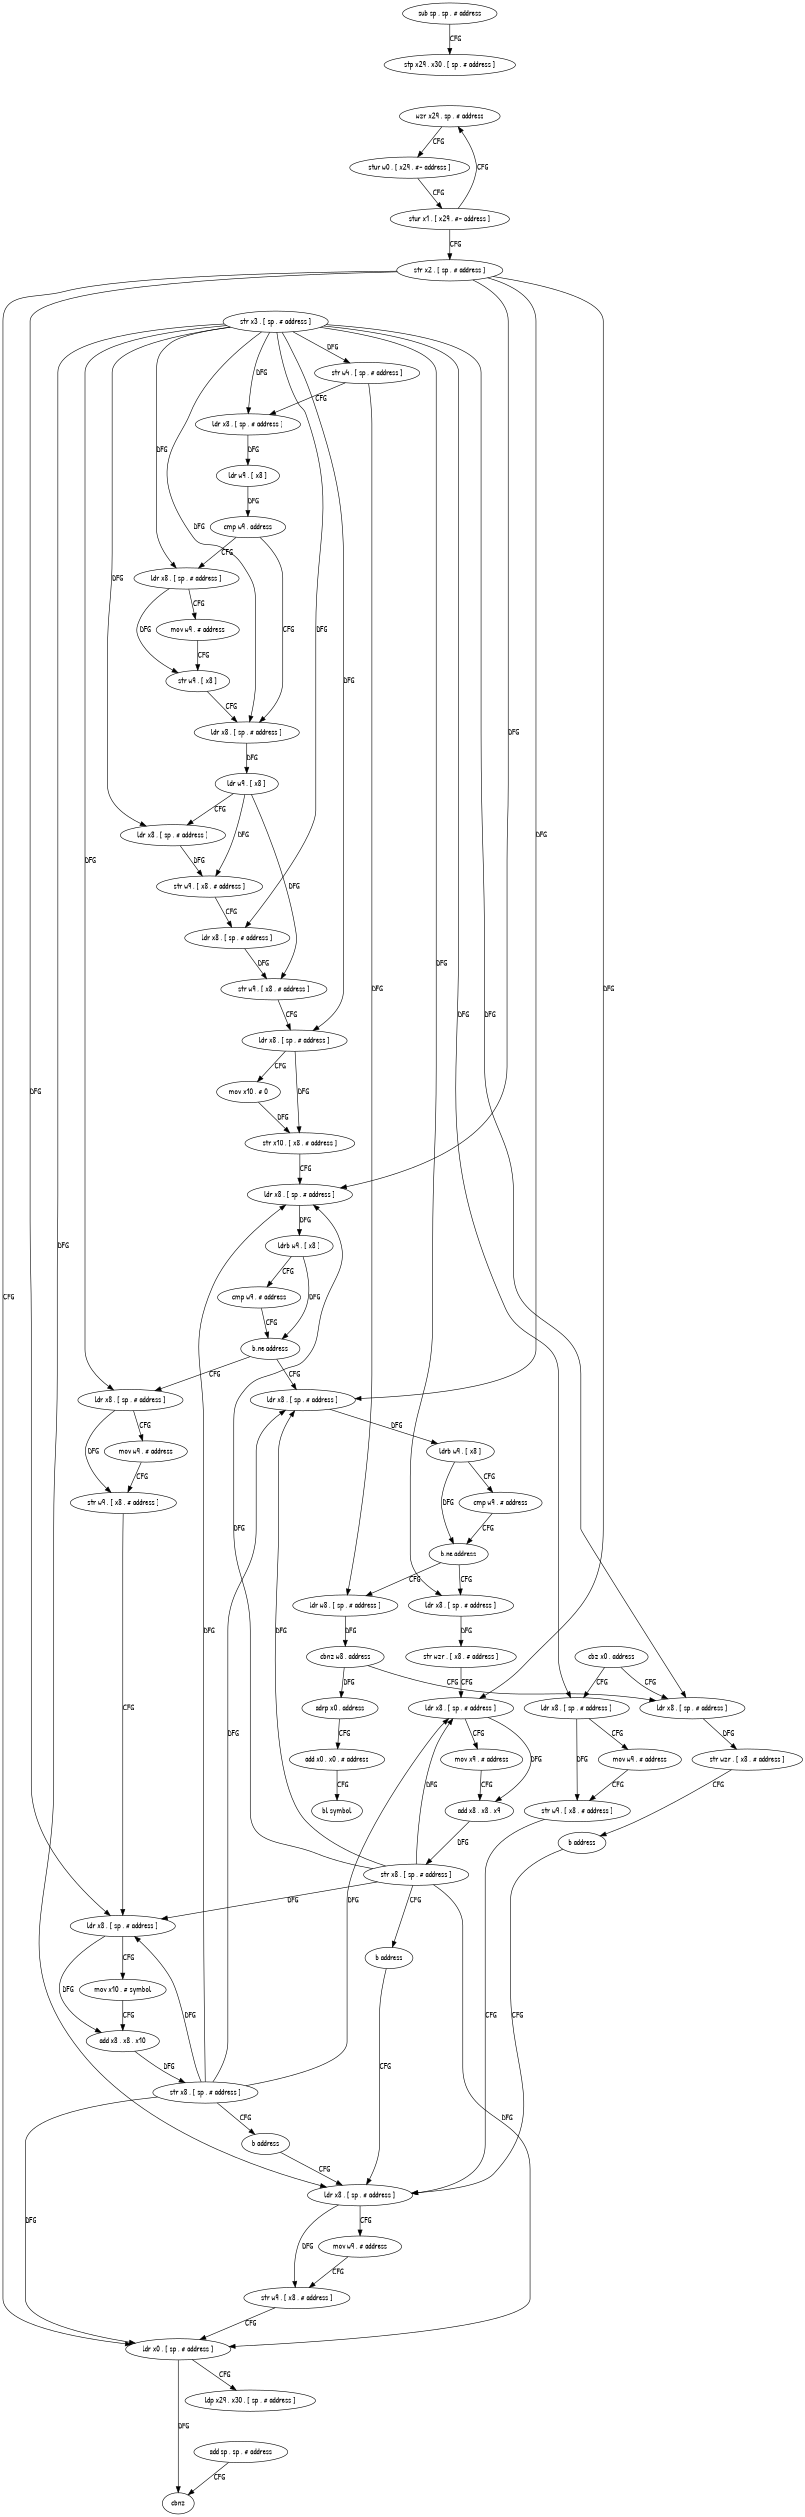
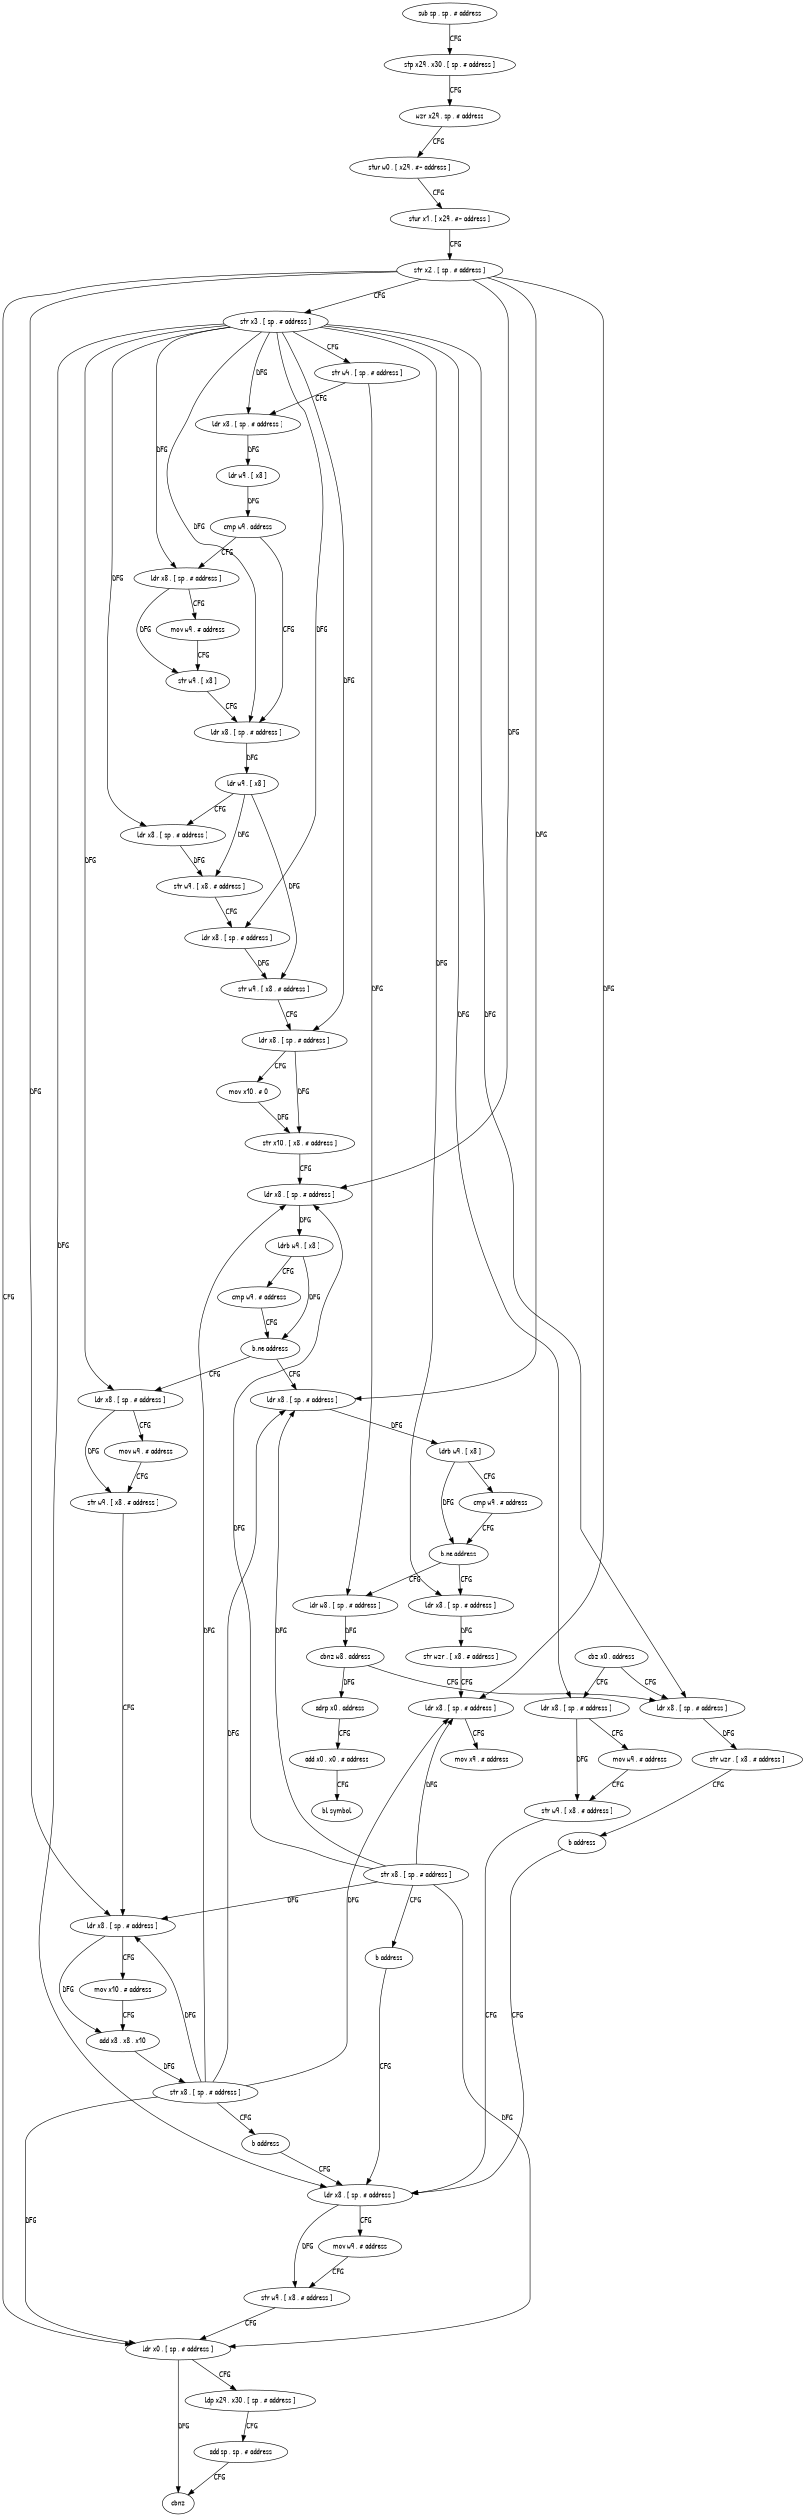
  digraph {
    fontname="Patrick Hand"
    node [fontname="Patrick Hand"]
    edge [fontname="Patrick Hand"]
    n1 [label="sub sp , sp , # address"]
    n2 [label="stp x29 , x30 , [ sp , # address ]"]
    n3 [label="wzr x29 , sp , # address"]
    n4 [label="stur w0 , [ x29 , #- address ]"]
    n5 [label="stur x1 , [ x29 , #- address ]"]
    n6 [label="str x2 , [ sp , # address ]"]
    n7 [label="str x3 , [ sp , # address ]"]
    n8 [label="ldr x8 , [ sp , # address ]"]
    n9 [label="ldr x8 , [ sp , # address ]"]
    n10 [label="ldr x8 , [ sp , # address ]"]
    n11 [label="ldr x8 , [ sp , # address ]"]
    n12 [label="ldr x0 , [ sp , # address ]"]
    n13 [label="str w4 , [ sp , # address ]"]
    n14 [label="ldr x8 , [ sp , # address ]"]
    n15 [label="ldr x8 , [ sp , # address ]"]
    n16 [label="ldr x8 , [ sp , # address ]"]
    n17 [label="ldr x8 , [ sp , # address ]"]
    n18 [label="ldr x8 , [ sp , # address ]"]
    n19 [label="ldr x8 , [ sp , # address ]"]
    n20 [label="ldr x8 , [ sp , # address ]"]
    n21 [label="ldr x8 , [ sp , # address ]"]
    n22 [label="ldr x8 , [ sp , # address ]"]
    n23 [label="ldr x8 , [ sp , # address ]"]
    n24 [label="ldr x8 , [ sp , # address ]"]
    n25 [label="ldrb w9 , [ x8 ]"]
    n26 [label="ldrb w9 , [ x8 ]"]
-   n27 [label="mov x10 , # symbol"]
+   n27 [label="mov x10 , # address"]
    n28 [label="add x8 , x8 , x10"]
    n29 [label="mov x9 , # address"]
-   n30 [label="add x8 , x8 , x9"]
    n31 [label="ldp x29 , x30 , [ sp , # address ]"]
    n32 [label=cbnz]
    n33 [label="ldr w8 , [ sp , # address ]"]
    n34 [label="ldr w9 , [ x8 ]"]
    n35 [label="ldr w9 , [ x8 ]"]
    n36 [label="mov w9 , # address"]
    n37 [label="str w9 , [ x8 ]"]
    n38 [label="str w9 , [ x8 , # address ]"]
    n39 [label="str w9 , [ x8 , # address ]"]
    n40 [label="mov x10 , # 0"]
    n41 [label="str x10 , [ x8 , # address ]"]
    n42 [label="mov w9 , # address"]
    n43 [label="str w9 , [ x8 , # address ]"]
    n44 [label="str wzr , [ x8 , # address ]"]
    n45 [label="mov w9 , # address"]
    n46 [label="str w9 , [ x8 , # address ]"]
    n47 [label="str wzr , [ x8 , # address ]"]
    n48 [label="mov w9 , # address"]
    n49 [label="str w9 , [ x8 , # address ]"]
    n50 [label="cbnz w8 , address"]
    n51 [label="cmp w9 , address"]
    n52 [label="cmp w9 , # address"]
    n53 [label="b.ne address"]
    n54 [label="cmp w9 , # address"]
    n55 [label="b.ne address"]
    n56 [label="adrp x0 , address"]
    n57 [label="str x8 , [ sp , # address ]"]
    n58 [label="b address"]
    n59 [label="add x0 , x0 , # address"]
    n60 [label="b address"]
    n61 [label="bl symbol"]
    n62 [label="str x8 , [ sp , # address ]"]
    n63 [label="b address"]
    n64 [label="add sp , sp , # address"]
    n65 [label="cbz x0 , address"]
    n1 -> n2 [label=CFG]
-   n5 -> n3 [label=CFG]
+   n2 -> n3 [label=CFG]
    n3 -> n4 [label=CFG]
    n4 -> n5 [label=CFG]
    n5 -> n6 [label=CFG]
+   n6 -> n7 [label=CFG]
    n6 -> n8 [label=DFG]
    n6 -> n9 [label=DFG]
    n6 -> n10 [label=DFG]
    n6 -> n11 [label=DFG]
    n6 -> n12 [label=CFG]
-   n7 -> n13 [label=DFG]
+   n7 -> n13 [label=CFG]
    n7 -> n14 [label=DFG]
    n7 -> n15 [label=DFG]
    n7 -> n16 [label=DFG]
    n7 -> n17 [label=DFG]
    n7 -> n18 [label=DFG]
    n7 -> n19 [label=DFG]
    n7 -> n20 [label=DFG]
    n7 -> n21 [label=DFG]
    n7 -> n22 [label=DFG]
    n7 -> n23 [label=DFG]
    n7 -> n24 [label=DFG]
    n8 -> n25 [label=DFG]
    n9 -> n26 [label=DFG]
    n10 -> n27 [label=CFG]
    n10 -> n28 [label=DFG]
    n11 -> n29 [label=CFG]
-   n11 -> n30 [label=DFG]
    n12 -> n31 [label=CFG]
    n12 -> n32 [label=DFG]
    n13 -> n14 [label=CFG]
    n13 -> n33 [label=DFG]
    n14 -> n34 [label=DFG]
    n15 -> n35 [label=DFG]
    n16 -> n36 [label=CFG]
    n16 -> n37 [label=DFG]
    n17 -> n38 [label=DFG]
    n18 -> n39 [label=DFG]
    n19 -> n40 [label=CFG]
    n19 -> n41 [label=DFG]
    n20 -> n42 [label=CFG]
    n20 -> n43 [label=DFG]
    n21 -> n44 [label=DFG]
    n22 -> n45 [label=CFG]
    n22 -> n46 [label=DFG]
    n23 -> n47 [label=DFG]
    n24 -> n48 [label=CFG]
    n24 -> n49 [label=DFG]
    n25 -> n52 [label=CFG]
    n25 -> n53 [label=DFG]
    n26 -> n54 [label=CFG]
    n26 -> n55 [label=DFG]
    n27 -> n28 [label=CFG]
    n28 -> n57 [label=DFG]
-   n29 -> n30 [label=CFG]
-   n30 -> n62 [label=DFG]
+   n31 -> n64 [label=CFG]
    n33 -> n50 [label=DFG]
    n34 -> n51 [label=DFG]
    n35 -> n17 [label=CFG]
    n35 -> n38 [label=DFG]
    n35 -> n39 [label=DFG]
    n36 -> n37 [label=CFG]
    n37 -> n15 [label=CFG]
    n38 -> n18 [label=CFG]
    n39 -> n19 [label=CFG]
    n40 -> n41 [label=DFG]
    n41 -> n8 [label=CFG]
    n42 -> n43 [label=CFG]
    n43 -> n10 [label=CFG]
    n44 -> n11 [label=CFG]
    n45 -> n46 [label=CFG]
    n46 -> n12 [label=CFG]
    n47 -> n60 [label=CFG]
    n48 -> n49 [label=CFG]
    n49 -> n22 [label=CFG]
    n50 -> n23 [label=CFG]
    n50 -> n56 [label=DFG]
    n51 -> n15 [label=CFG]
    n51 -> n16 [label=CFG]
    n52 -> n53 [label=CFG]
    n53 -> n9 [label=CFG]
    n53 -> n20 [label=CFG]
    n54 -> n55 [label=CFG]
    n55 -> n21 [label=CFG]
    n55 -> n33 [label=CFG]
    n56 -> n59 [label=CFG]
    n57 -> n8 [label=DFG]
    n57 -> n9 [label=DFG]
    n57 -> n10 [label=DFG]
    n57 -> n11 [label=DFG]
    n57 -> n12 [label=DFG]
    n57 -> n58 [label=CFG]
    n58 -> n22 [label=CFG]
    n59 -> n61 [label=CFG]
    n60 -> n22 [label=CFG]
    n62 -> n8 [label=DFG]
    n62 -> n9 [label=DFG]
    n62 -> n10 [label=DFG]
    n62 -> n11 [label=DFG]
    n62 -> n12 [label=DFG]
    n62 -> n63 [label=CFG]
    n63 -> n22 [label=CFG]
    n64 -> n32 [label=CFG]
    n65 -> n23 [label=CFG]
    n65 -> n24 [label=CFG]
  }
